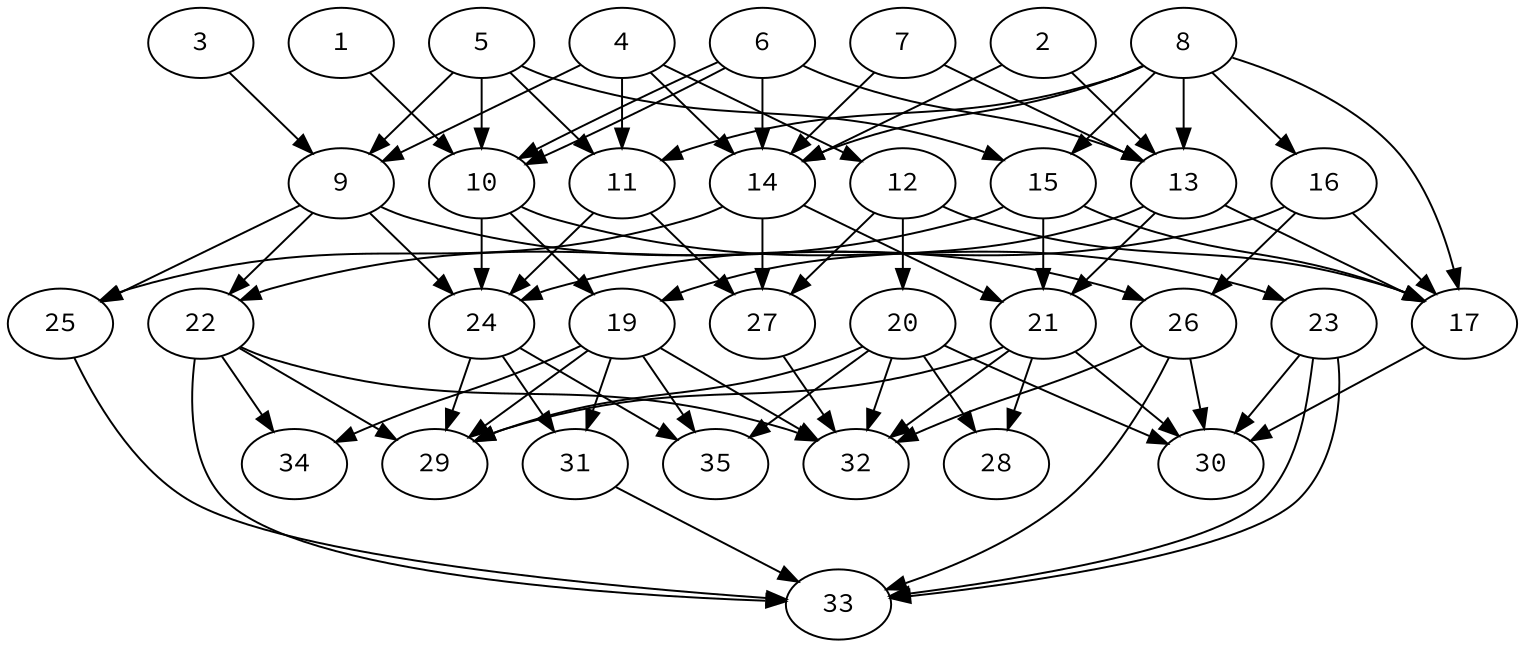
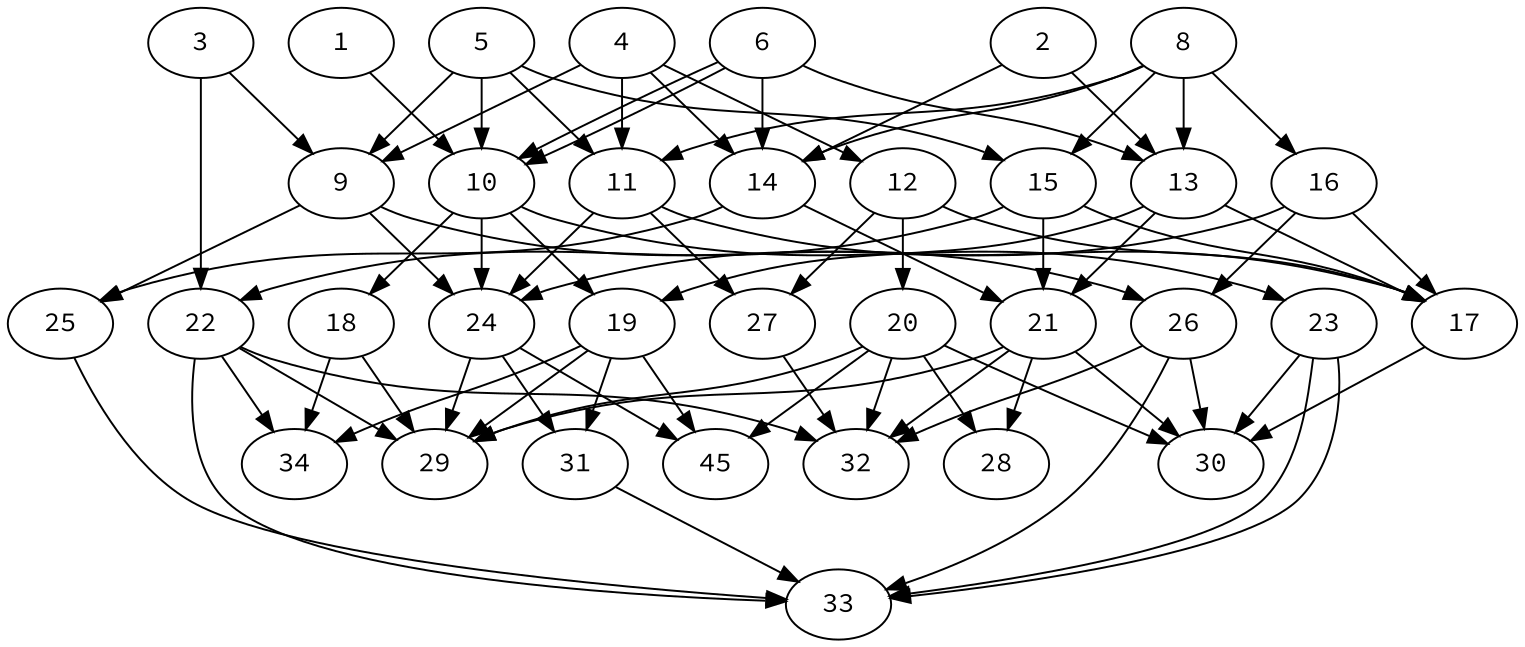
  digraph {
    fontname="Source Code Pro"
    node [alpha=0.01 fontname="Source Code Pro"]
    edge [fontname="Source Code Pro"]
    1 [alpha=0.02 expect_size=5810176]
    10 [alpha=0.04 expect_size=40895488]
    24 [expect_size=34920448]
+   18 [alpha=0.18 expect_size=24543232]
    19 [alpha=0.03 expect_size=27408384]
    23 [alpha=0.03 expect_size=6707200]
    29 [alpha=0.19 expect_size=30756864]
    31 [alpha=0.14 expect_size=34629632]
-   35 [alpha=0.14 expect_size=35357696]
+   35 [alpha=0.14 expect_size=35357696 label=45]
    34 [alpha=0.13 expect_size=33018880]
    32 [alpha=0.04 expect_size=22110208]
    33 [expect_size=25168896]
    30 [alpha=0.20 expect_size=37700608]
    2 [alpha=0.11 expect_size=30268416]
    13 [alpha=0.12 expect_size=22000640]
    14 [alpha=0.05 expect_size=38509568]
    17 [alpha=0.07 expect_size=28776448]
    21 [alpha=0.15 expect_size=48995328]
    25 [alpha=0.16 expect_size=46793728]
    27 [alpha=0.12 expect_size=18044928]
    28 [alpha=0.14 expect_size=35178496]
    3 [alpha=0.07 expect_size=41641984]
    9 [alpha=0.05 expect_size=14213120]
    22 [expect_size=52374528]
    26 [alpha=0.18 expect_size=17007616]
    4 [alpha=0.16 expect_size=42124288]
    11 [expect_size=37460992]
    12 [expect_size=42983424]
    20 [alpha=0.19 expect_size=39372800]
    5 [expect_size=46192640]
    15 [alpha=0.07 expect_size=29313024]
    6 [alpha=0.19 expect_size=21015552]
-   7 [alpha=0.18 expect_size=35430400]
    8 [expect_size=21939200]
    16 [alpha=0.00 expect_size=32226304]
    1 -> 10
    10 -> 24
+   10 -> 18
    10 -> 19
    10 -> 23
    24 -> 29
    24 -> 31
    24 -> 35
+   18 -> 29
+   18 -> 34
    19 -> 29
    19 -> 31
    19 -> 35
    19 -> 34
-   19 -> 32
    23 -> 33
    23 -> 33
    23 -> 30
    31 -> 33
    2 -> 13
    2 -> 14
    13 -> 19
    13 -> 17
    13 -> 21
    14 -> 21
    14 -> 25
-   14 -> 27
    17 -> 30
    21 -> 29
    21 -> 32
    21 -> 30
    21 -> 28
    25 -> 33
    27 -> 32
    3 -> 9
    9 -> 24
    9 -> 25
-   9 -> 22
+   3 -> 22
    9 -> 26
    22 -> 29
    22 -> 34
    22 -> 32
    22 -> 33
    26 -> 32
    26 -> 33
    26 -> 30
    4 -> 14
    4 -> 9
    4 -> 11
    4 -> 12
    11 -> 24
-   8 -> 17
+   11 -> 17
    11 -> 27
    12 -> 17
    12 -> 27
    12 -> 20
    20 -> 29
    20 -> 35
    20 -> 32
    20 -> 30
    20 -> 28
    5 -> 10
    5 -> 9
    5 -> 11
    5 -> 15
    15 -> 17
    15 -> 21
    15 -> 22
    6 -> 10
    6 -> 10
    6 -> 13
    6 -> 14
-   7 -> 13
-   7 -> 14
    8 -> 13
    8 -> 14
    8 -> 11
    8 -> 15
    8 -> 16
    16 -> 24
    16 -> 17
    16 -> 26
  }
